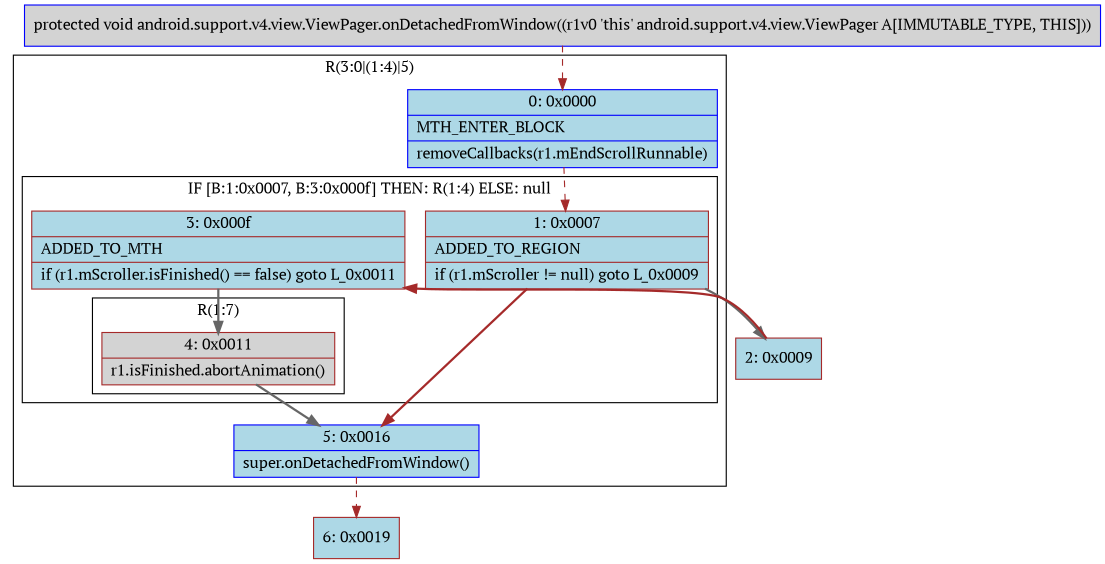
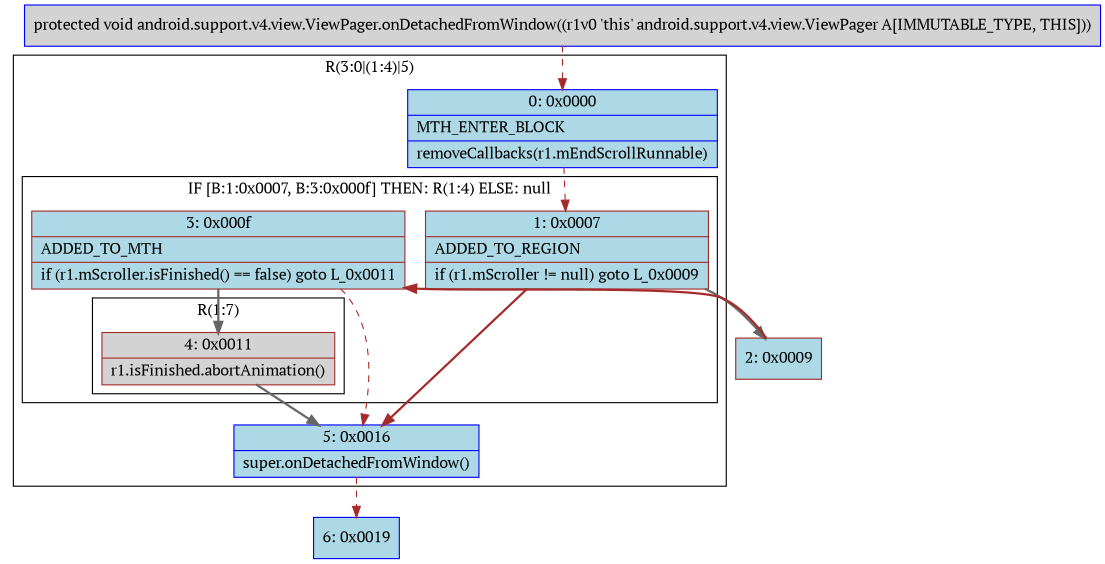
  digraph {
    fontname="PT Serif"
    node [color=brown fillcolor=lightblue fontname="PT Serif" shape=record style=filled]
    edge [color=brown fontname="PT Serif" style=bold]
    n1 [fillcolor=lightgrey label="{4\:\ 0x0011|r1.isFinished.abortAnimation()\l}"]
    n2 [label="{1\:\ 0x0007|ADDED_TO_REGION\l|if (r1.mScroller != null) goto L_0x0009\l}"]
    n3 [label="{3\:\ 0x000f|ADDED_TO_MTH\l|if (r1.mScroller.isFinished() == false) goto L_0x0011\l}"]
    n4 [color=blue label="{0\:\ 0x0000|MTH_ENTER_BLOCK\l|removeCallbacks(r1.mEndScrollRunnable)\l}"]
    n5 [color=blue label="{5\:\ 0x0016|super.onDetachedFromWindow()\l}"]
    n6 [label="{2\:\ 0x0009}"]
-   n7 [label="{6\:\ 0x0019}"]
+   n7 [color=blue label="{6\:\ 0x0019}"]
    n8 [color=blue fillcolor=lightgrey label="{protected void android.support.v4.view.ViewPager.onDetachedFromWindow((r1v0 'this' android.support.v4.view.ViewPager A[IMMUTABLE_TYPE, THIS])) }"]
    subgraph cluster_1 {
      label="R(3:0|(1:4)|5)"
      n4
      n5
      subgraph cluster_2 {
        label="IF [B:1:0x0007, B:3:0x000f] THEN: R(1:4) ELSE: null"
        n2
        n3
        subgraph cluster_3 {
          label="R(1:7)"
          n1
        }
      }
    }
    n1 -> n5 [color=gray40]
    n2 -> n5
    n2 -> n6 [color=gray40]
    n3 -> n1 [color=gray40]
+   n3 -> n5 [style=dashed]
    n4 -> n2 [style=dashed]
    n5 -> n7 [style=dashed]
    n6 -> n3
    n8 -> n4 [style=dashed]
  }
